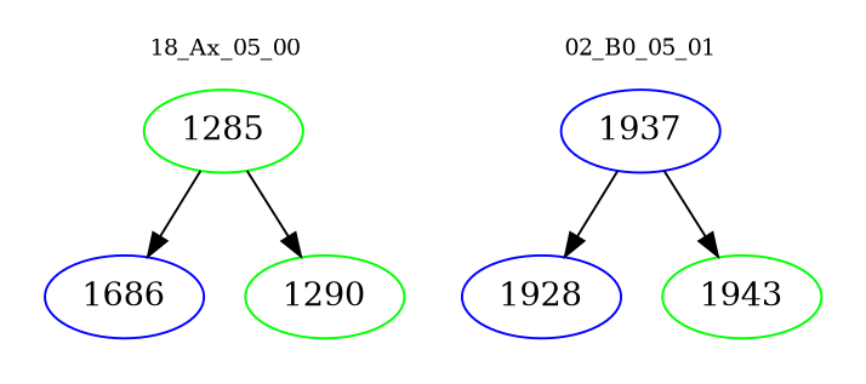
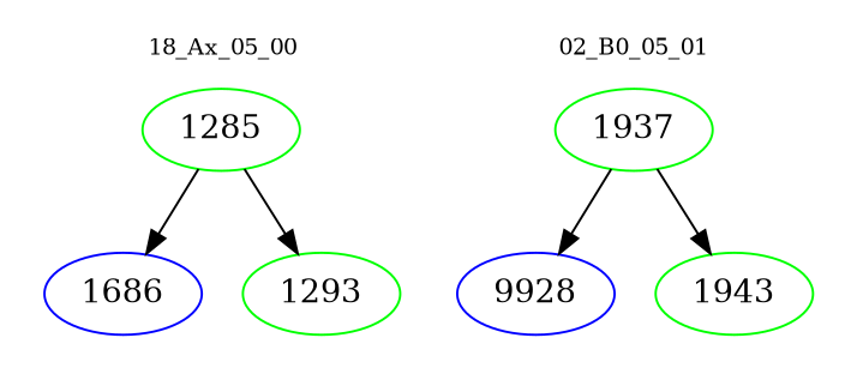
  digraph {
    node [color=green]
    edge [color=black]
    n1 [label=1285]
    n2 [color=blue label=1686]
-   n3 [label=1290]
-   n4 [color=blue label=1937]
-   n5 [color=blue label=1928]
+   n3 [label=1293]
+   n4 [label=1937]
+   n5 [color=blue label=9928]
    n6 [label=1943]
    subgraph cluster_1 {
      color=white
      fontsize=10
      label="18_Ax_05_00"
      n1
      n2
      n3
    }
    subgraph cluster_2 {
      color=white
      fontsize=10
      label="02_B0_05_01"
      n4
      n5
      n6
    }
    n1 -> n2
    n1 -> n3
    n4 -> n5
    n4 -> n6
  }
